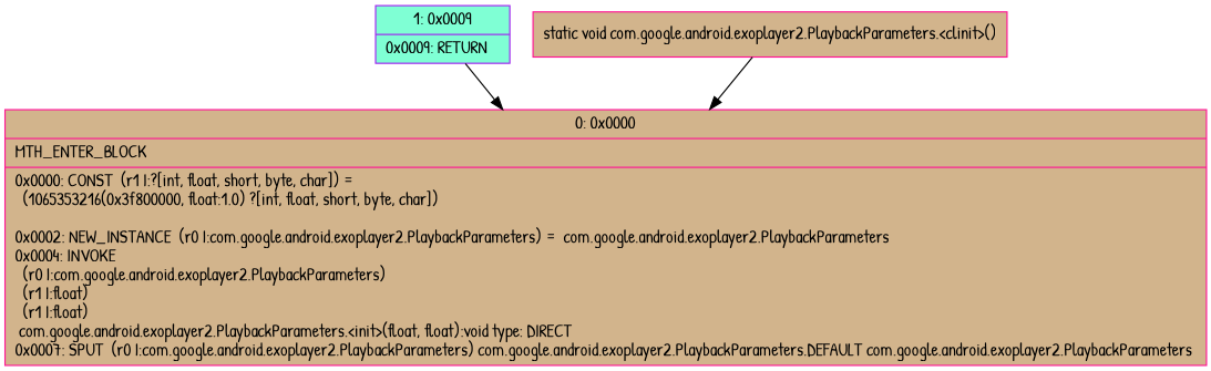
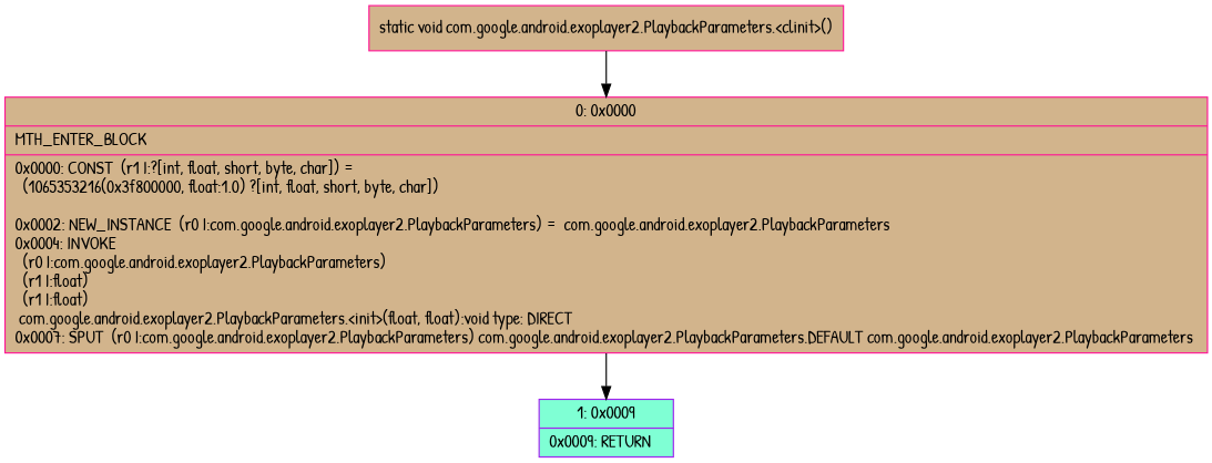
  digraph {
    fontname="Patrick Hand"
    node [shape=record style=filled fillcolor=tan color=deeppink fontname="Patrick Hand"]
    edge [fontname="Patrick Hand"]
    n1 [label="{0\:\ 0x0000|MTH_ENTER_BLOCK\l|0x0000: CONST  (r1 I:?[int, float, short, byte, char]) = \l  (1065353216(0x3f800000, float:1.0) ?[int, float, short, byte, char])\l \l0x0002: NEW_INSTANCE  (r0 I:com.google.android.exoplayer2.PlaybackParameters) =  com.google.android.exoplayer2.PlaybackParameters \l0x0004: INVOKE  \l  (r0 I:com.google.android.exoplayer2.PlaybackParameters)\l  (r1 I:float)\l  (r1 I:float)\l com.google.android.exoplayer2.PlaybackParameters.\<init\>(float, float):void type: DIRECT \l0x0007: SPUT  (r0 I:com.google.android.exoplayer2.PlaybackParameters) com.google.android.exoplayer2.PlaybackParameters.DEFAULT com.google.android.exoplayer2.PlaybackParameters \l}"]
    n2 [label="{1\:\ 0x0009|0x0009: RETURN   \l}" fillcolor=aquamarine color=purple]
    n3 [label="{static void com.google.android.exoplayer2.PlaybackParameters.\<clinit\>() }"]
-   n2 -> n1
+   n1 -> n2
    n3 -> n1
  }
